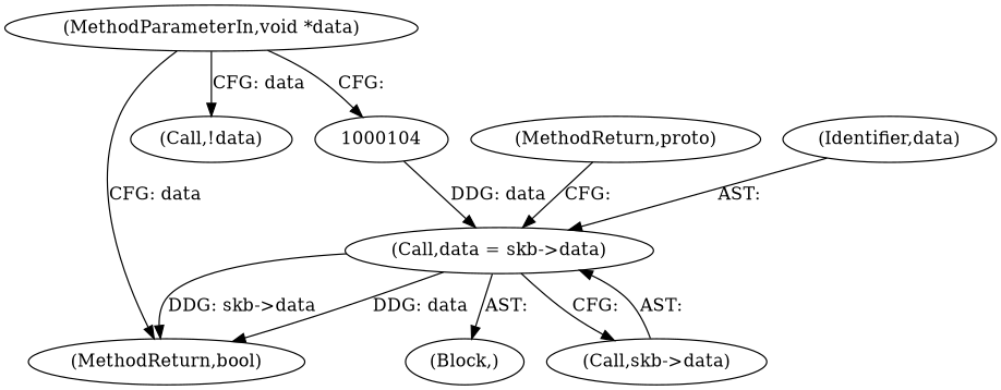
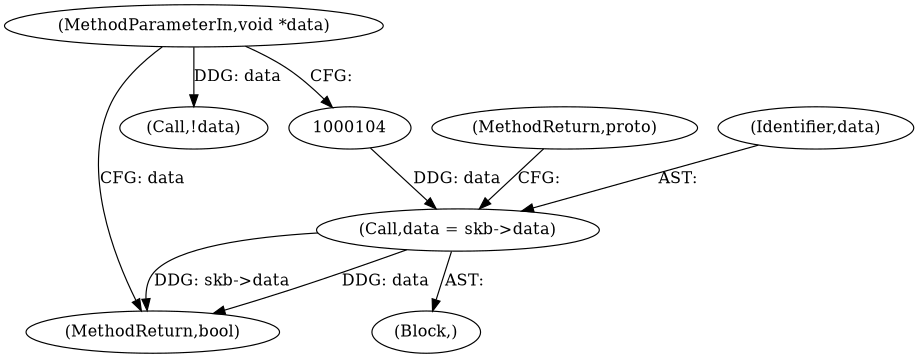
  digraph {
    n1 [label="(Call,data = skb->data)"]
    n2 [label="(MethodReturn,bool)"]
    n3 [label="(Block,)"]
-   n4 [label="(Call,skb->data)"]
    n5 [label="(MethodParameterIn,void *data)"]
    n6 [label="(Call,!data)"]
    1000104
    n8 [label="(MethodReturn,proto)"]
    n9 [label="(Identifier,data)"]
    n1 -> n2 [label="DDG: skb->data"]
    n1 -> n2 [label="DDG: data"]
    n1 -> n3 [label="AST: "]
-   n1 -> n4 [label="CFG: "]
-   n4 -> n1 [label="AST: "]
    n5 -> n2 [label="CFG: data"]
-   n5 -> n6 [label="CFG: data"]
+   n5 -> n6 [label="DDG: data"]
    n5 -> 1000104 [label="CFG: "]
    1000104 -> n1 [label="DDG: data"]
    n8 -> n1 [label="CFG: "]
    n9 -> n1 [label="AST: "]
  }
